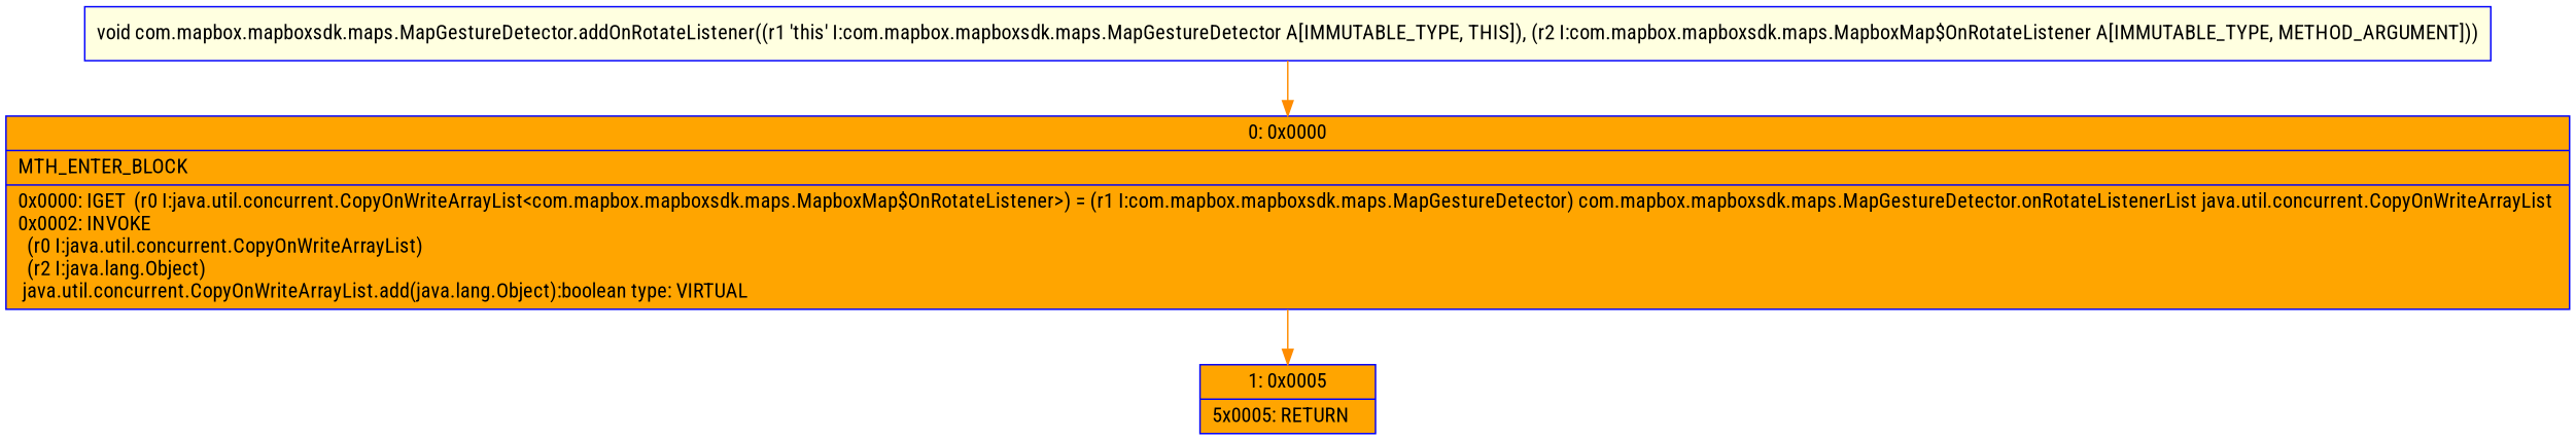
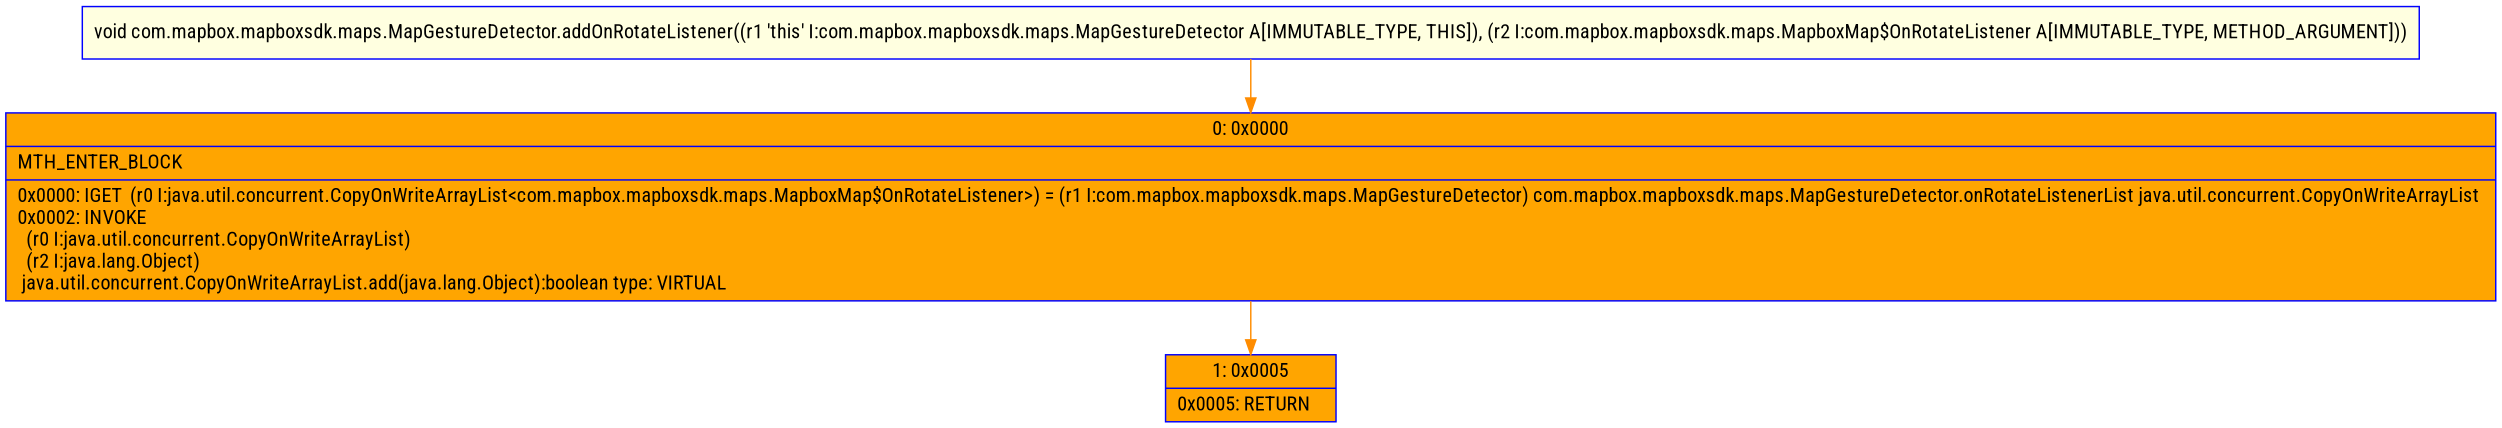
  digraph {
    fontname="Roboto Condensed"
    node [shape=record style=filled fillcolor=orange color=blue fontname="Roboto Condensed"]
    edge [color=darkorange fontname="Roboto Condensed"]
    n1 [label="{0\:\ 0x0000|MTH_ENTER_BLOCK\l|0x0000: IGET  (r0 I:java.util.concurrent.CopyOnWriteArrayList\<com.mapbox.mapboxsdk.maps.MapboxMap$OnRotateListener\>) = (r1 I:com.mapbox.mapboxsdk.maps.MapGestureDetector) com.mapbox.mapboxsdk.maps.MapGestureDetector.onRotateListenerList java.util.concurrent.CopyOnWriteArrayList \l0x0002: INVOKE  \l  (r0 I:java.util.concurrent.CopyOnWriteArrayList)\l  (r2 I:java.lang.Object)\l java.util.concurrent.CopyOnWriteArrayList.add(java.lang.Object):boolean type: VIRTUAL \l}"]
-   n2 [label="{1\:\ 0x0005|5x0005: RETURN   \l}"]
+   n2 [label="{1\:\ 0x0005|0x0005: RETURN   \l}"]
    n3 [label="{void com.mapbox.mapboxsdk.maps.MapGestureDetector.addOnRotateListener((r1 'this' I:com.mapbox.mapboxsdk.maps.MapGestureDetector A[IMMUTABLE_TYPE, THIS]), (r2 I:com.mapbox.mapboxsdk.maps.MapboxMap$OnRotateListener A[IMMUTABLE_TYPE, METHOD_ARGUMENT])) }" fillcolor=lightyellow]
    n1 -> n2
    n3 -> n1
  }
